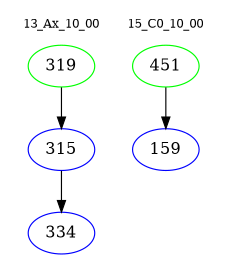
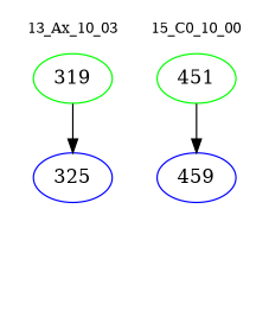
  digraph {
    node [color=blue]
    edge [color=black]
    n1 [color=green label=319]
-   n2 [label=315]
-   n3 [label=334]
+   n2 [label=325]
    n4 [color=green label=451]
-   n5 [label=159]
+   n5 [label=459]
    subgraph cluster_1 {
      color=white
      fontsize=10
-     label="13_Ax_10_00"
+     label="13_Ax_10_03"
      n1
      n2
-     n3
    }
    subgraph cluster_2 {
      color=white
      fontsize=10
      label="15_C0_10_00"
      n4
      n5
    }
    n1 -> n2
-   n2 -> n3
    n4 -> n5
  }
